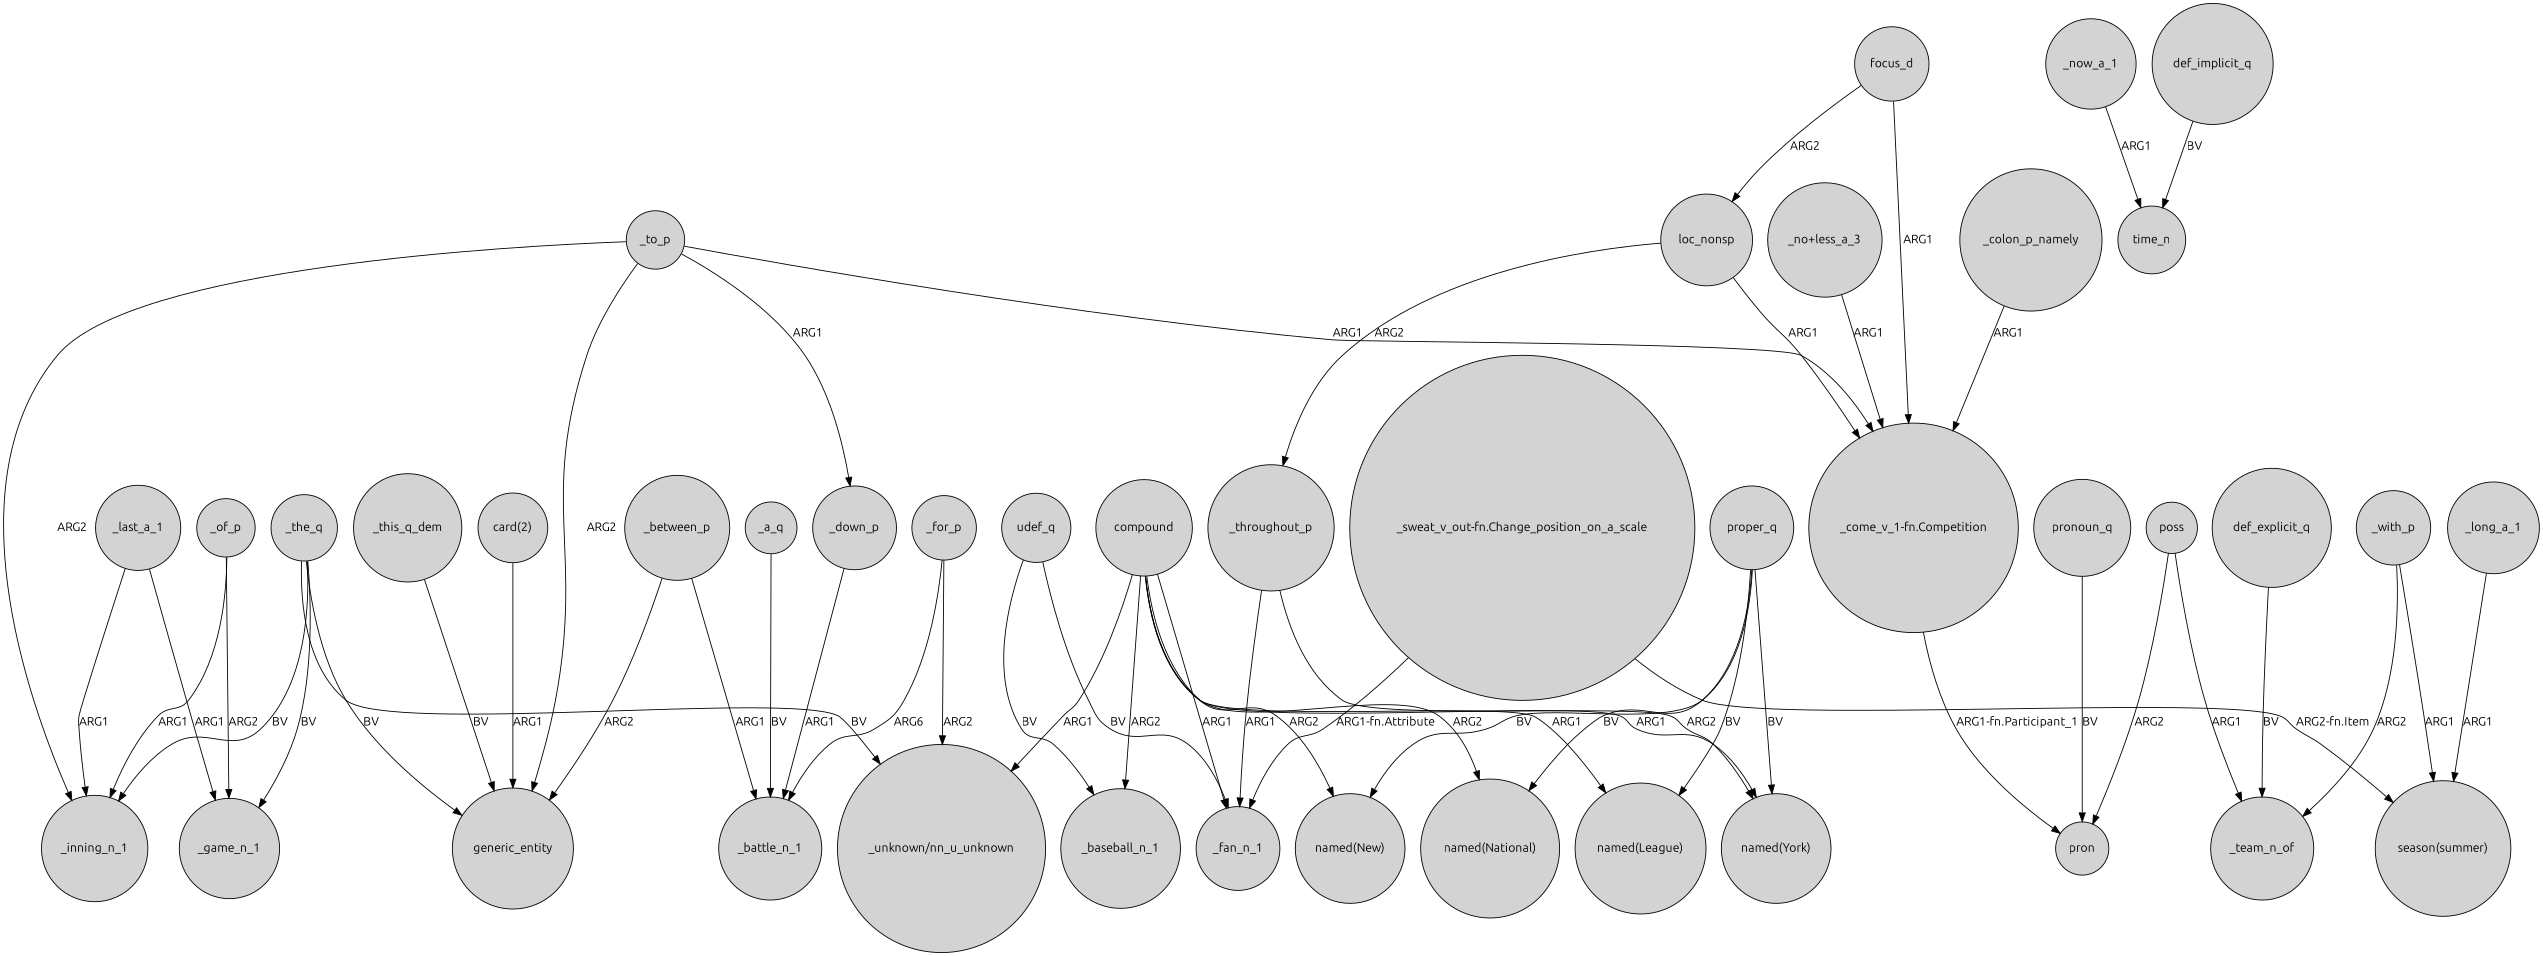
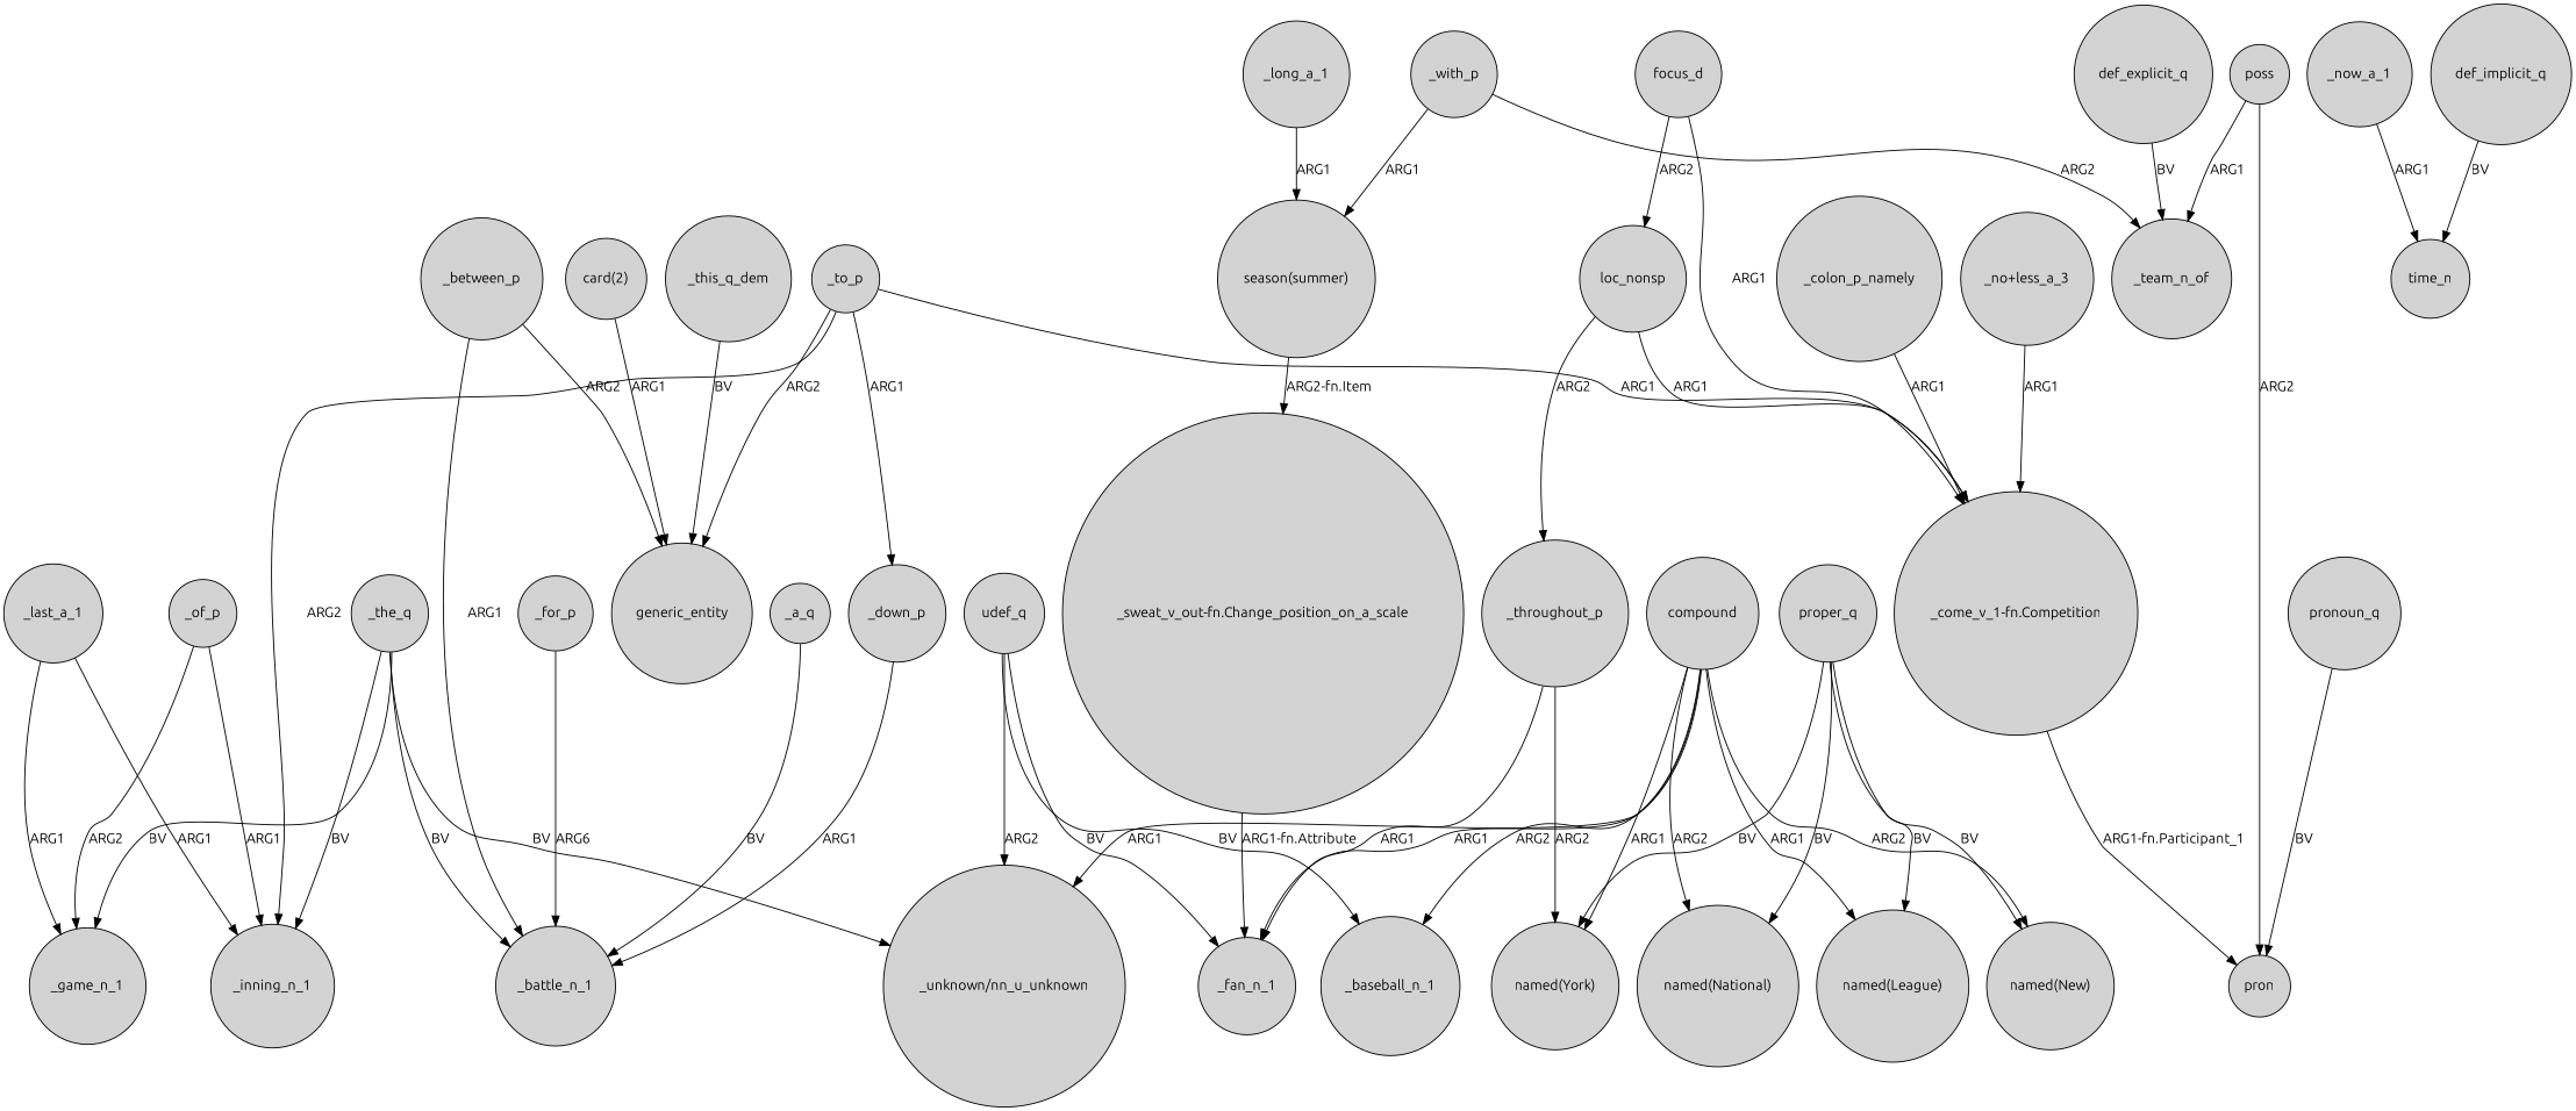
  digraph {
    fontname=Ubuntu
    node [fontname=Ubuntu shape=circle style=filled]
    edge [fontname=Ubuntu]
    _of_p
    _game_n_1
    _inning_n_1
    _for_p
    _battle_n_1
    n6 [label="_unknown/nn_u_unknown"]
    compound
    _baseball_n_1
    "named(New)"
    "named(National)"
    "named(League)"
    "named(York)"
    _fan_n_1
    _to_p
    generic_entity
    "_come_v_1-fn.Competition"
    _down_p
    pron
    poss
    _team_n_of
    loc_nonsp
    _throughout_p
    proper_q
    _colon_p_namely
    n25 [label="_no+less_a_3"]
    _last_a_1
    focus_d
    _the_q
    _now_a_1
    time_n
    "_sweat_v_out-fn.Change_position_on_a_scale"
    "season(summer)"
    pronoun_q
    _with_p
    _this_q_dem
    _between_p
    def_explicit_q
    _a_q
    _long_a_1
    udef_q
    "card(2)"
    def_implicit_q
    _of_p -> _game_n_1 [label=ARG2]
    _of_p -> _inning_n_1 [label=ARG1]
    _for_p -> _battle_n_1 [label=ARG6]
-   _for_p -> n6 [label=ARG2]
+   udef_q -> n6 [label=ARG2]
    compound -> n6 [label=ARG1]
    compound -> _baseball_n_1 [label=ARG2]
    compound -> "named(New)" [label=ARG2]
    compound -> "named(National)" [label=ARG2]
    compound -> "named(League)" [label=ARG1]
    compound -> "named(York)" [label=ARG1]
    compound -> _fan_n_1 [label=ARG1]
    _to_p -> _inning_n_1 [label=ARG2]
    _to_p -> generic_entity [label=ARG2]
    _to_p -> "_come_v_1-fn.Competition" [label=ARG1]
    _to_p -> _down_p [label=ARG1]
    "_come_v_1-fn.Competition" -> pron [label="ARG1-fn.Participant_1"]
    _down_p -> _battle_n_1 [label=ARG1]
    poss -> pron [label=ARG2]
    poss -> _team_n_of [label=ARG1]
    loc_nonsp -> "_come_v_1-fn.Competition" [label=ARG1]
    loc_nonsp -> _throughout_p [label=ARG2]
    _throughout_p -> "named(York)" [label=ARG2]
    _throughout_p -> _fan_n_1 [label=ARG1]
    proper_q -> "named(New)" [label=BV]
    proper_q -> "named(National)" [label=BV]
    proper_q -> "named(League)" [label=BV]
    proper_q -> "named(York)" [label=BV]
    _colon_p_namely -> "_come_v_1-fn.Competition" [label=ARG1]
    n25 -> "_come_v_1-fn.Competition" [label=ARG1]
    _last_a_1 -> _game_n_1 [label=ARG1]
    _last_a_1 -> _inning_n_1 [label=ARG1]
    focus_d -> "_come_v_1-fn.Competition" [label=ARG1]
    focus_d -> loc_nonsp [label=ARG2]
    _the_q -> _game_n_1 [label=BV]
    _the_q -> _inning_n_1 [label=BV]
    _the_q -> n6 [label=BV]
-   _the_q -> generic_entity [label=BV]
+   _the_q -> _battle_n_1 [label=BV]
    _now_a_1 -> time_n [label=ARG1]
    "_sweat_v_out-fn.Change_position_on_a_scale" -> _fan_n_1 [label="ARG1-fn.Attribute"]
-   "_sweat_v_out-fn.Change_position_on_a_scale" -> "season(summer)" [label="ARG2-fn.Item"]
+   "season(summer)" -> "_sweat_v_out-fn.Change_position_on_a_scale" [label="ARG2-fn.Item"]
    pronoun_q -> pron [label=BV]
    _with_p -> _team_n_of [label=ARG2]
    _with_p -> "season(summer)" [label=ARG1]
    _this_q_dem -> generic_entity [label=BV]
    _between_p -> _battle_n_1 [label=ARG1]
    _between_p -> generic_entity [label=ARG2]
    def_explicit_q -> _team_n_of [label=BV]
    _a_q -> _battle_n_1 [label=BV]
    _long_a_1 -> "season(summer)" [label=ARG1]
    udef_q -> _baseball_n_1 [label=BV]
    udef_q -> _fan_n_1 [label=BV]
    "card(2)" -> generic_entity [label=ARG1]
    def_implicit_q -> time_n [label=BV]
  }
